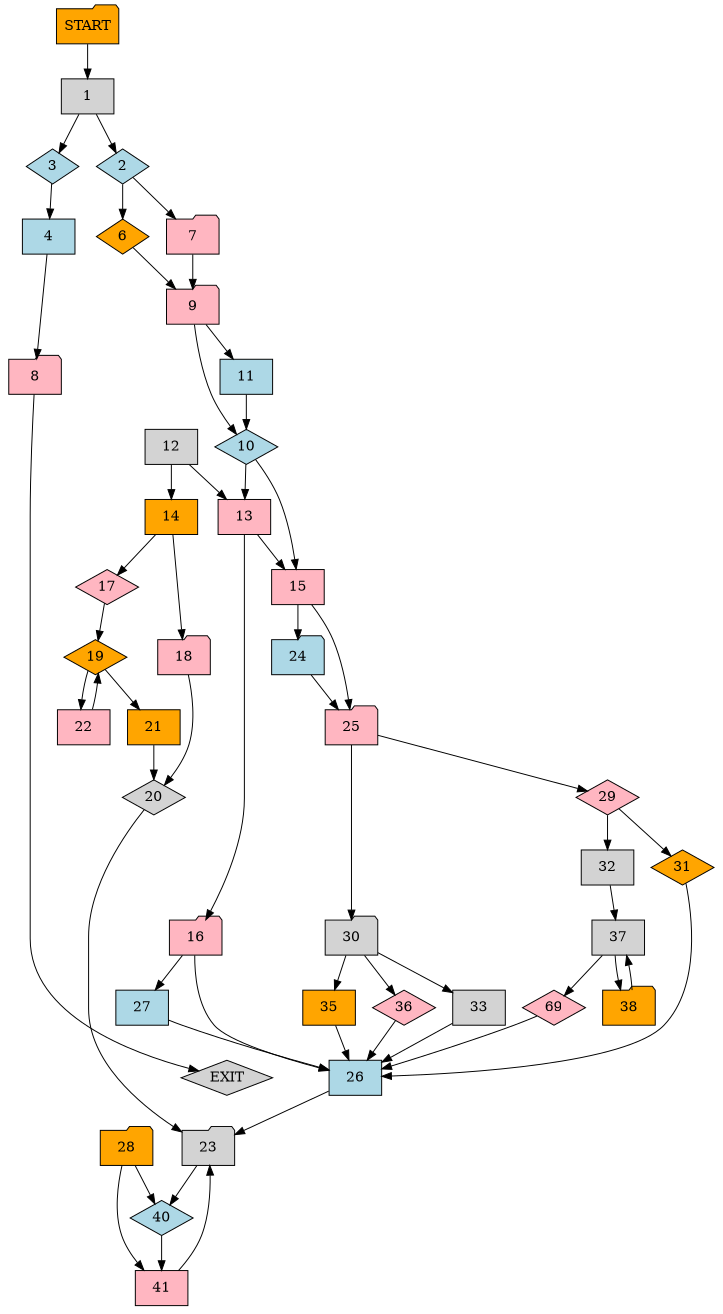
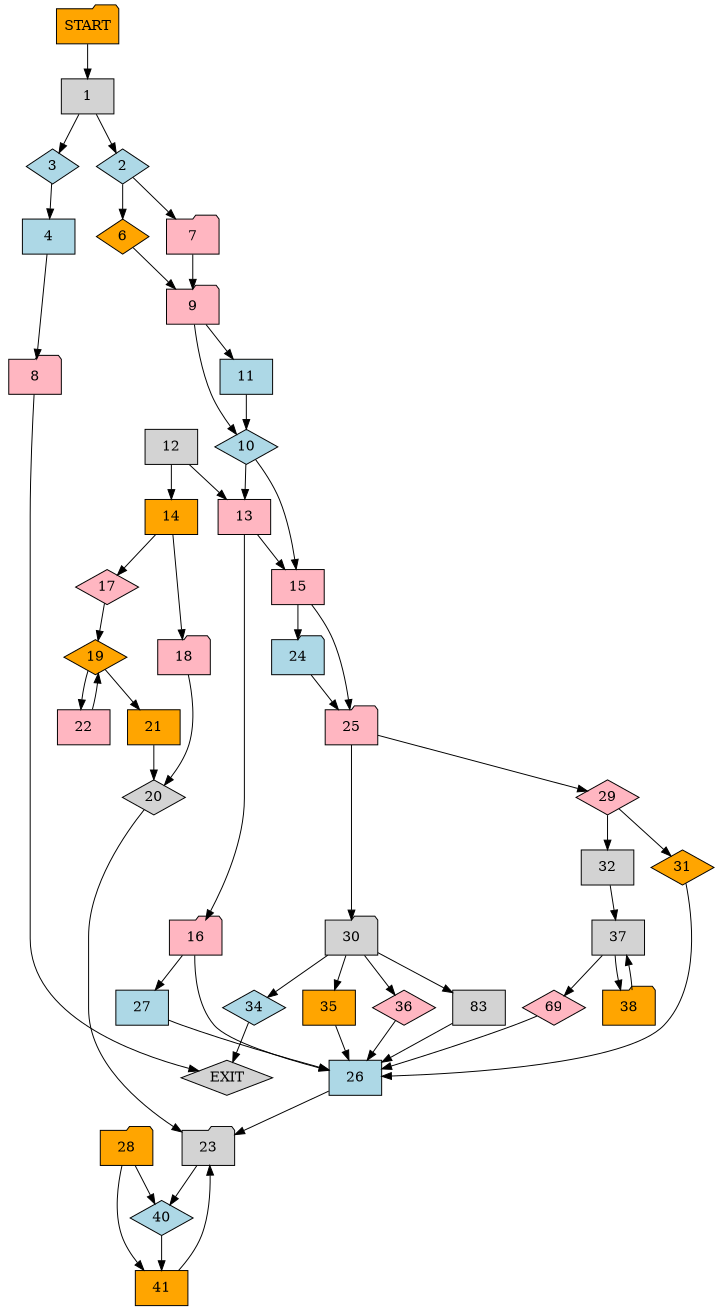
  digraph {
    node [fillcolor=lightpink shape=box style=filled]
    n1 [fillcolor=orange label=START shape=folder]
    1 [fillcolor=lightgrey]
    2 [fillcolor=lightblue shape=diamond]
    3 [fillcolor=lightblue shape=diamond]
    n5 [fillcolor=lightgrey label=EXIT shape=diamond]
    6 [fillcolor=orange shape=diamond]
    7 [shape=folder]
    4 [fillcolor=lightblue]
    9 [shape=folder]
    8 [shape=folder]
    10 [fillcolor=lightblue shape=diamond]
    11 [fillcolor=lightblue]
    13
    15
    12 [fillcolor=lightgrey]
    14 [fillcolor=orange]
    16 [shape=folder]
    17 [shape=diamond]
    18 [shape=folder]
    24 [fillcolor=lightblue shape=folder]
    25 [shape=folder]
    26 [fillcolor=lightblue]
    27 [fillcolor=lightblue]
    19 [fillcolor=orange shape=diamond]
    20 [fillcolor=lightgrey shape=diamond]
    29 [shape=diamond]
    30 [fillcolor=lightgrey shape=folder]
    23 [fillcolor=lightgrey shape=folder]
    21 [fillcolor=orange]
    22
    40 [fillcolor=lightblue shape=diamond]
    31 [fillcolor=orange shape=diamond]
    32 [fillcolor=lightgrey]
-   33 [fillcolor=lightgrey]
+   33 [fillcolor=lightgrey label=83]
+   34 [fillcolor=lightblue shape=diamond]
    35 [fillcolor=orange]
    36 [shape=diamond]
    28 [fillcolor=orange shape=folder]
-   41
+   41 [fillcolor=orange]
    37 [fillcolor=lightgrey]
    38 [fillcolor=orange shape=folder]
    n42 [label=69 shape=diamond]
    n1 -> 1
    1 -> 2
    1 -> 3
    2 -> 6
    2 -> 7
    3 -> 4
    6 -> 9
    7 -> 9
    4 -> 8
    9 -> 10
    9 -> 11
    8 -> n5
    10 -> 13
    10 -> 15
    11 -> 10
    13 -> 15
    13 -> 16
    15 -> 24
    15 -> 25
    12 -> 13
    12 -> 14
    14 -> 17
    14 -> 18
    16 -> 26
    16 -> 27
    17 -> 19
    18 -> 20
    24 -> 25
    25 -> 29
    25 -> 30
    26 -> 23
    27 -> 26
    19 -> 21
    19 -> 22
    20 -> 23
    29 -> 31
    29 -> 32
    30 -> 33
+   30 -> 34
    30 -> 35
    30 -> 36
    23 -> 40
    21 -> 20
    22 -> 19
    40 -> 41
    31 -> 26
    32 -> 37
    33 -> 26
+   34 -> n5
    35 -> 26
    36 -> 26
    28 -> 40
    28 -> 41
    41 -> 23
    37 -> 38
    37 -> n42
    38 -> 37
    n42 -> 26
  }
